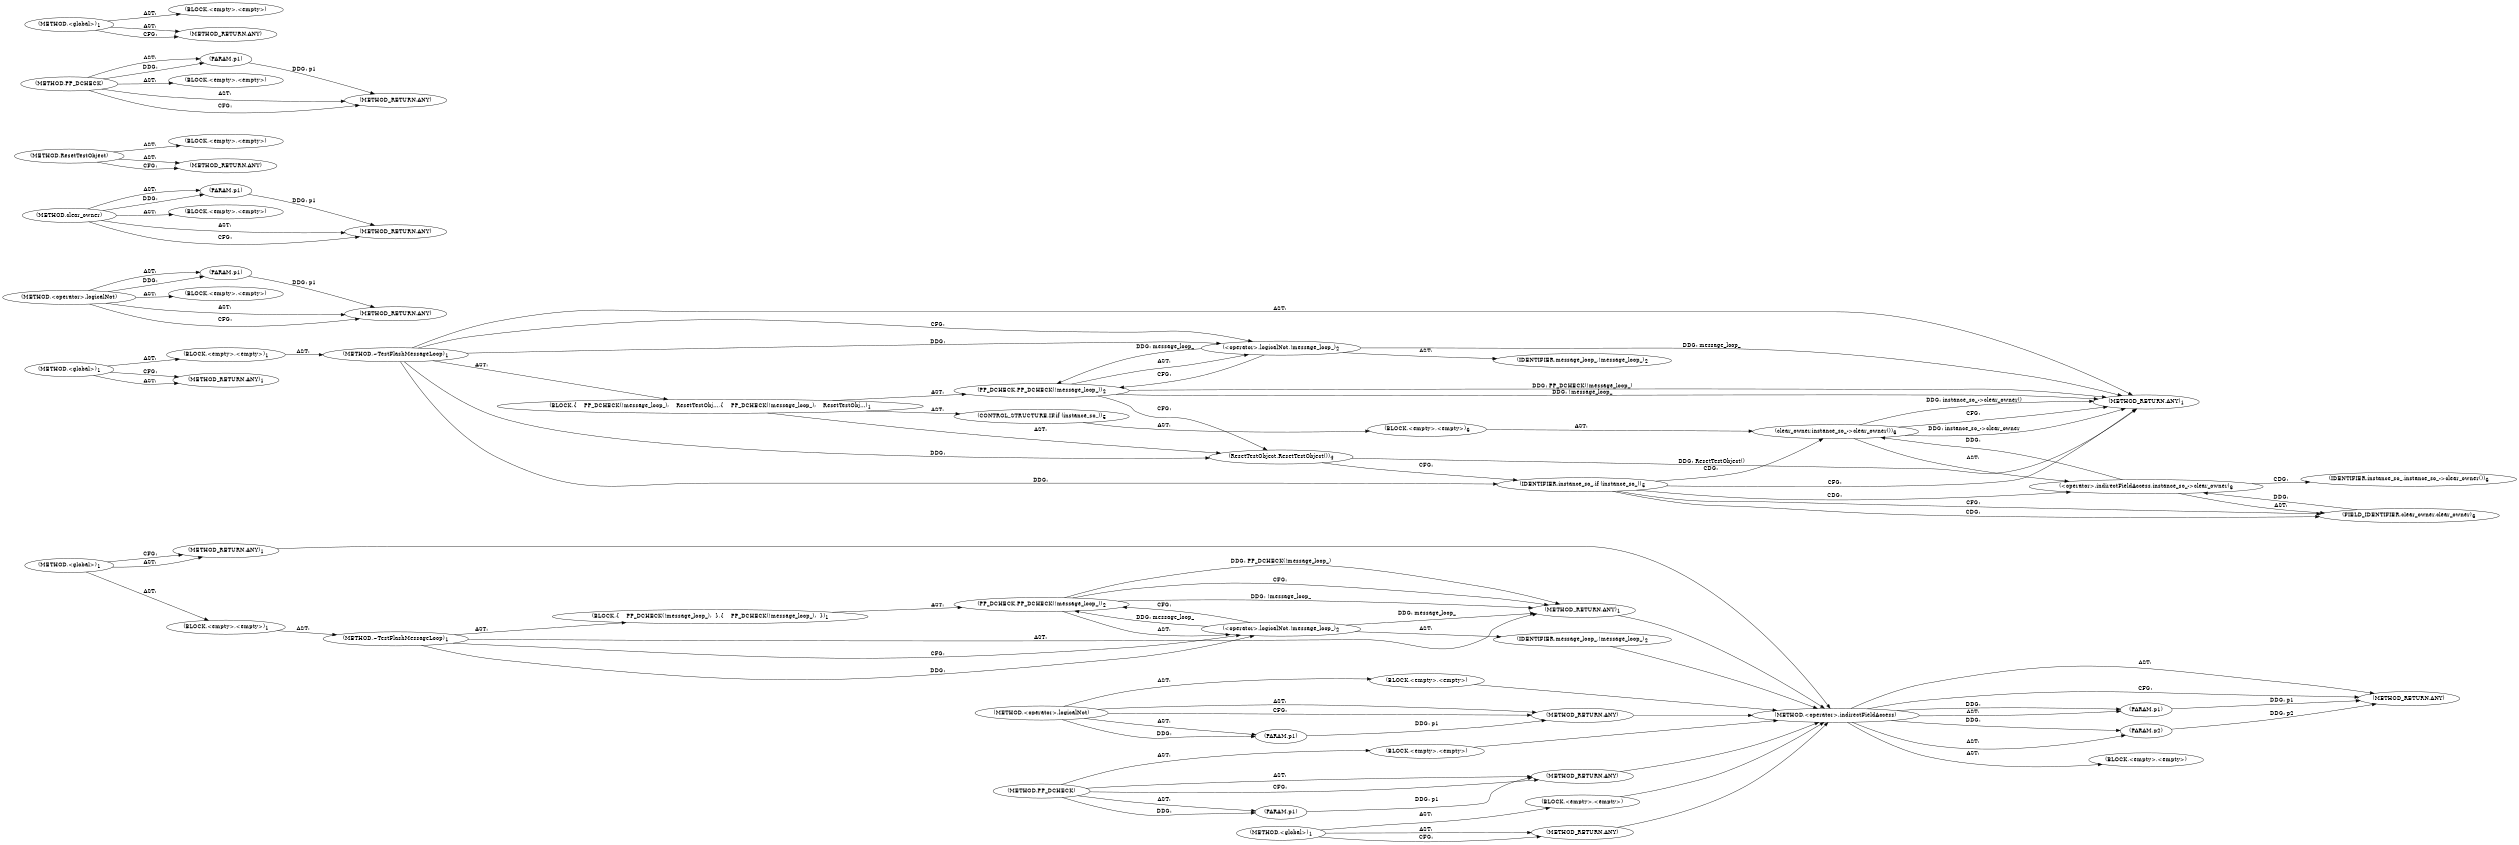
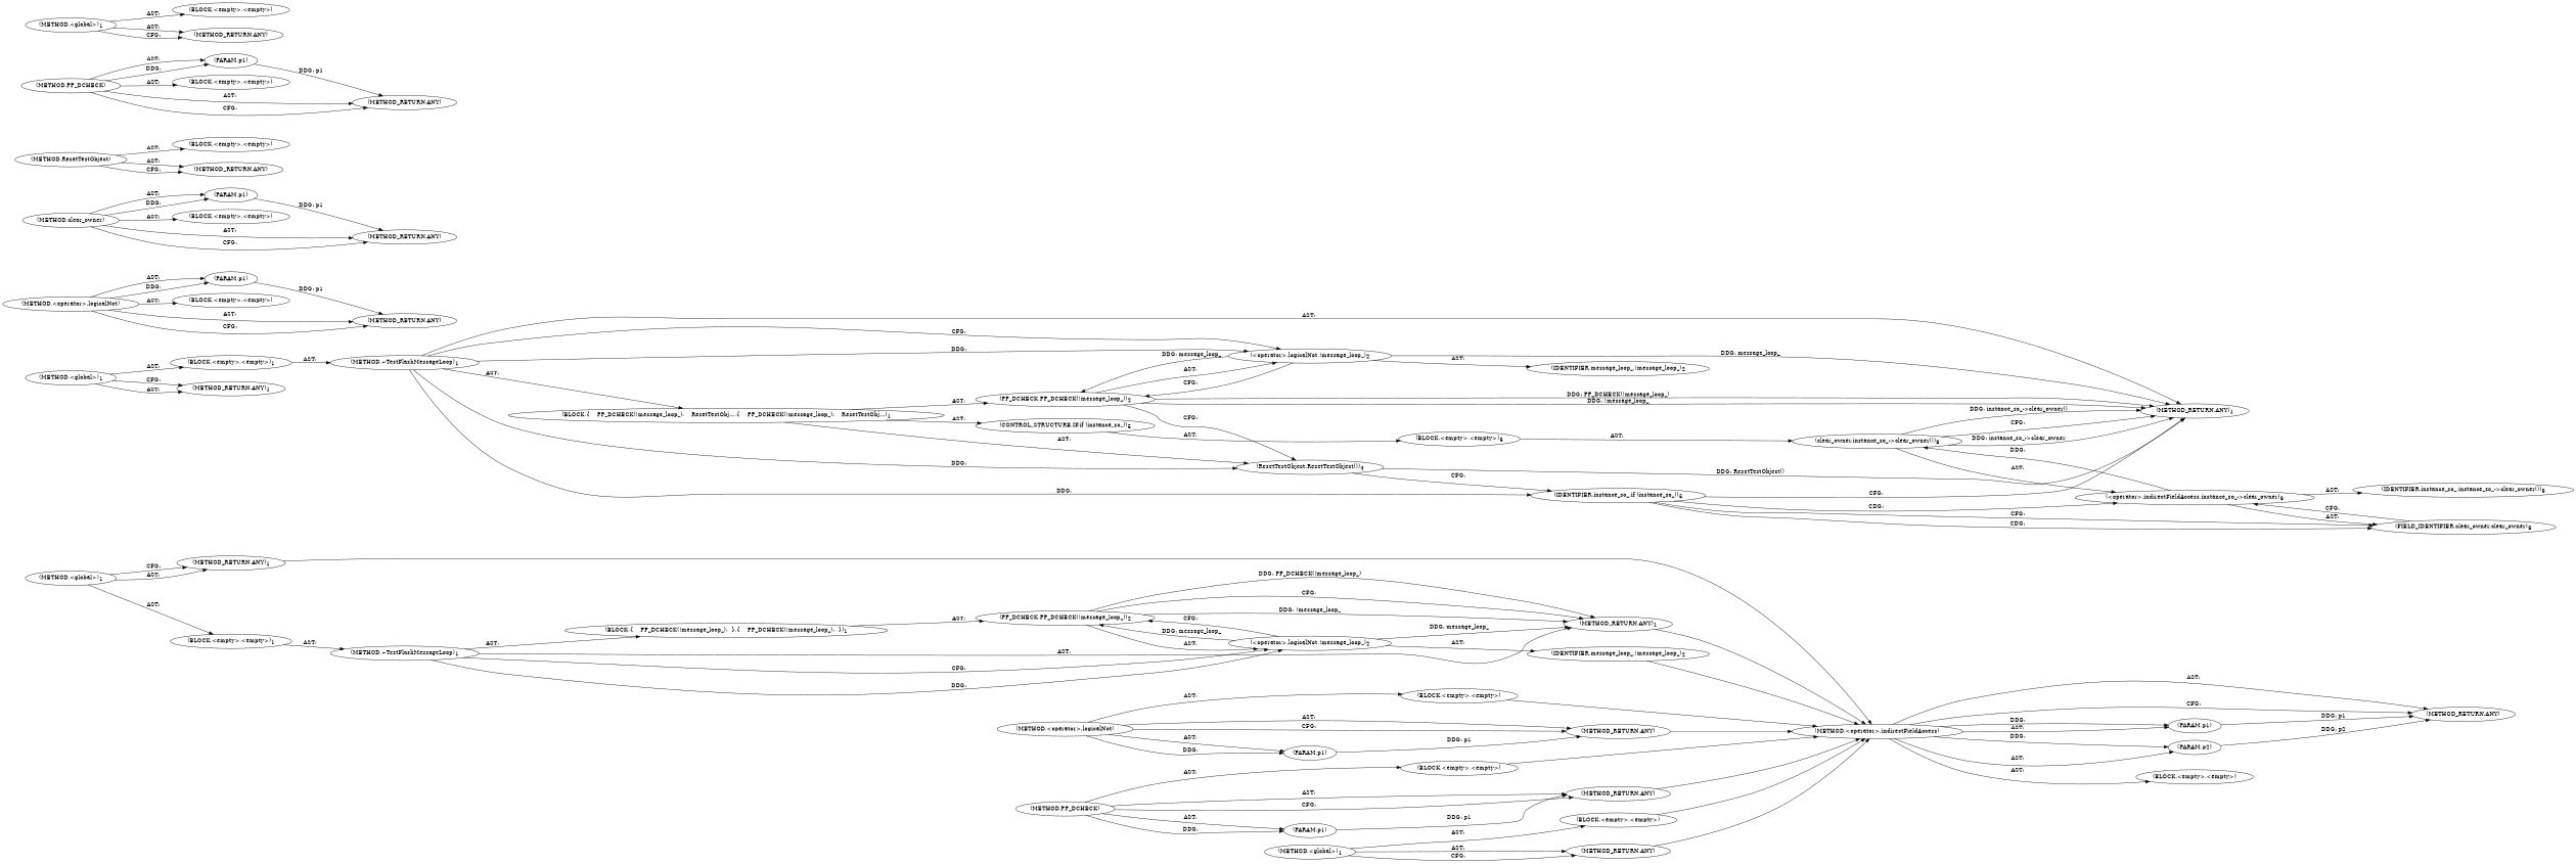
  digraph {
    rankdir=LR
    n1 [label=<(METHOD,&lt;global&gt;)<SUB>1</SUB>>]
    n2 [label=<(BLOCK,&lt;empty&gt;,&lt;empty&gt;)<SUB>1</SUB>>]
    n3 [label=<(METHOD_RETURN,ANY)<SUB>1</SUB>>]
    n4 [label=<(METHOD,~TestFlashMessageLoop)<SUB>1</SUB>>]
    n5 [label=<(METHOD,&lt;operator&gt;.indirectFieldAccess)>]
    n6 [label=<(BLOCK,{    PP_DCHECK(!message_loop_);  },{    PP_DCHECK(!message_loop_);  })<SUB>1</SUB>>]
    n7 [label=<(&lt;operator&gt;.logicalNot,!message_loop_)<SUB>2</SUB>>]
    n8 [label=<(METHOD_RETURN,ANY)<SUB>1</SUB>>]
    n9 [label=<(PP_DCHECK,PP_DCHECK(!message_loop_))<SUB>2</SUB>>]
    n10 [label=<(IDENTIFIER,message_loop_,!message_loop_)<SUB>2</SUB>>]
    n11 [label=<(PARAM,p1)>]
    n12 [label=<(PARAM,p2)>]
    n13 [label=<(BLOCK,&lt;empty&gt;,&lt;empty&gt;)>]
    n14 [label=<(METHOD_RETURN,ANY)>]
    n15 [label=<(METHOD,&lt;operator&gt;.logicalNot)>]
    n16 [label=<(PARAM,p1)>]
    n17 [label=<(BLOCK,&lt;empty&gt;,&lt;empty&gt;)>]
    n18 [label=<(METHOD_RETURN,ANY)>]
    n19 [label=<(METHOD,PP_DCHECK)>]
    n20 [label=<(PARAM,p1)>]
    n21 [label=<(BLOCK,&lt;empty&gt;,&lt;empty&gt;)>]
    n22 [label=<(METHOD_RETURN,ANY)>]
    n23 [label=<(METHOD,&lt;global&gt;)<SUB>1</SUB>>]
    n24 [label=<(BLOCK,&lt;empty&gt;,&lt;empty&gt;)>]
    n25 [label=<(METHOD_RETURN,ANY)>]
    n26 [label=<(METHOD,&lt;global&gt;)<SUB>1</SUB>>]
    n27 [label=<(BLOCK,&lt;empty&gt;,&lt;empty&gt;)<SUB>1</SUB>>]
    n28 [label=<(METHOD_RETURN,ANY)<SUB>1</SUB>>]
    n29 [label=<(METHOD,~TestFlashMessageLoop)<SUB>1</SUB>>]
    n30 [label=<(BLOCK,{    PP_DCHECK(!message_loop_);    ResetTestObj...,{    PP_DCHECK(!message_loop_);    ResetTestObj...)<SUB>1</SUB>>]
    n31 [label=<(&lt;operator&gt;.logicalNot,!message_loop_)<SUB>2</SUB>>]
    n32 [label=<(ResetTestObject,ResetTestObject())<SUB>4</SUB>>]
    n33 [label=<(IDENTIFIER,instance_so_,if (instance_so_))<SUB>5</SUB>>]
    n34 [label=<(METHOD_RETURN,ANY)<SUB>1</SUB>>]
    n35 [label=<(PP_DCHECK,PP_DCHECK(!message_loop_))<SUB>2</SUB>>]
    n36 [label=<(CONTROL_STRUCTURE,IF,if (instance_so_))<SUB>5</SUB>>]
    n37 [label=<(IDENTIFIER,message_loop_,!message_loop_)<SUB>2</SUB>>]
    n38 [label=<(clear_owner,instance_so_-&gt;clear_owner())<SUB>6</SUB>>]
    n39 [label=<(&lt;operator&gt;.indirectFieldAccess,instance_so_-&gt;clear_owner)<SUB>6</SUB>>]
    n40 [label=<(FIELD_IDENTIFIER,clear_owner,clear_owner)<SUB>6</SUB>>]
    n41 [label=<(BLOCK,&lt;empty&gt;,&lt;empty&gt;)<SUB>6</SUB>>]
    n42 [label=<(IDENTIFIER,instance_so_,instance_so_-&gt;clear_owner())<SUB>6</SUB>>]
    n43 [label=<(METHOD,&lt;operator&gt;.logicalNot)>]
    n44 [label=<(PARAM,p1)>]
    n45 [label=<(BLOCK,&lt;empty&gt;,&lt;empty&gt;)>]
    n46 [label=<(METHOD_RETURN,ANY)>]
    n47 [label=<(METHOD,clear_owner)>]
    n48 [label=<(PARAM,p1)>]
    n49 [label=<(BLOCK,&lt;empty&gt;,&lt;empty&gt;)>]
    n50 [label=<(METHOD_RETURN,ANY)>]
    n51 [label=<(METHOD,ResetTestObject)>]
    n52 [label=<(BLOCK,&lt;empty&gt;,&lt;empty&gt;)>]
    n53 [label=<(METHOD_RETURN,ANY)>]
    n54 [label=<(METHOD,PP_DCHECK)>]
    n55 [label=<(PARAM,p1)>]
    n56 [label=<(BLOCK,&lt;empty&gt;,&lt;empty&gt;)>]
    n57 [label=<(METHOD_RETURN,ANY)>]
    n58 [label=<(METHOD,&lt;global&gt;)<SUB>1</SUB>>]
    n59 [label=<(BLOCK,&lt;empty&gt;,&lt;empty&gt;)>]
    n60 [label=<(METHOD_RETURN,ANY)>]
    n1 -> n2 [label="AST: "]
    n1 -> n3 [label="AST: "]
    n1 -> n3 [label="CFG: "]
    n2 -> n4 [label="AST: "]
    n3 -> n5
    n4 -> n6 [label="AST: "]
    n4 -> n7 [label="CFG: "]
    n4 -> n7 [label="DDG: "]
    n4 -> n8 [label="AST: "]
    n5 -> n11 [label="AST: "]
    n5 -> n11 [label="DDG: "]
    n5 -> n12 [label="AST: "]
    n5 -> n12 [label="DDG: "]
    n5 -> n13 [label="AST: "]
    n5 -> n14 [label="AST: "]
    n5 -> n14 [label="CFG: "]
    n6 -> n9 [label="AST: "]
    n7 -> n8 [label="DDG: message_loop_"]
    n7 -> n9 [label="CFG: "]
    n7 -> n9 [label="DDG: message_loop_"]
    n7 -> n10 [label="AST: "]
    n8 -> n5
    n9 -> n7 [label="AST: "]
    n9 -> n8 [label="CFG: "]
    n9 -> n8 [label="DDG: !message_loop_"]
    n9 -> n8 [label="DDG: PP_DCHECK(!message_loop_)"]
    n10 -> n5
    n11 -> n14 [label="DDG: p1"]
    n12 -> n14 [label="DDG: p2"]
    n15 -> n16 [label="AST: "]
    n15 -> n16 [label="DDG: "]
    n15 -> n17 [label="AST: "]
    n15 -> n18 [label="AST: "]
    n15 -> n18 [label="CFG: "]
    n16 -> n18 [label="DDG: p1"]
    n17 -> n5
    n18 -> n5
    n19 -> n20 [label="AST: "]
    n19 -> n20 [label="DDG: "]
    n19 -> n21 [label="AST: "]
    n19 -> n22 [label="AST: "]
    n19 -> n22 [label="CFG: "]
    n20 -> n22 [label="DDG: p1"]
    n21 -> n5
    n22 -> n5
    n23 -> n24 [label="AST: "]
    n23 -> n25 [label="AST: "]
    n23 -> n25 [label="CFG: "]
    n24 -> n5
    n25 -> n5
    n26 -> n27 [label="AST: "]
    n26 -> n28 [label="AST: "]
    n26 -> n28 [label="CFG: "]
    n27 -> n29 [label="AST: "]
    n29 -> n30 [label="AST: "]
    n29 -> n31 [label="CFG: "]
    n29 -> n31 [label="DDG: "]
    n29 -> n32 [label="DDG: "]
    n29 -> n33 [label="DDG: "]
    n29 -> n34 [label="AST: "]
    n30 -> n32 [label="AST: "]
    n30 -> n35 [label="AST: "]
    n30 -> n36 [label="AST: "]
    n31 -> n34 [label="DDG: message_loop_"]
    n31 -> n35 [label="CFG: "]
    n31 -> n35 [label="DDG: message_loop_"]
    n31 -> n37 [label="AST: "]
    n32 -> n33 [label="CFG: "]
    n32 -> n34 [label="DDG: ResetTestObject()"]
    n33 -> n34 [label="CFG: "]
-   n33 -> n38 [label="CDG: "]
    n33 -> n39 [label="CDG: "]
    n33 -> n40 [label="CFG: "]
    n33 -> n40 [label="CDG: "]
    n35 -> n31 [label="AST: "]
    n35 -> n32 [label="CFG: "]
    n35 -> n34 [label="DDG: !message_loop_"]
    n35 -> n34 [label="DDG: PP_DCHECK(!message_loop_)"]
    n36 -> n41 [label="AST: "]
    n38 -> n34 [label="CFG: "]
    n38 -> n34 [label="DDG: instance_so_-&gt;clear_owner"]
    n38 -> n34 [label="DDG: instance_so_-&gt;clear_owner()"]
    n38 -> n39 [label="AST: "]
    n39 -> n38 [label="DDG: "]
    n39 -> n40 [label="AST: "]
-   n39 -> n42 [label="CDG: "]
-   n40 -> n39 [label="DDG: "]
+   n39 -> n42 [label="AST: "]
+   n40 -> n39 [label="CFG: "]
    n41 -> n38 [label="AST: "]
    n43 -> n44 [label="AST: "]
    n43 -> n44 [label="DDG: "]
    n43 -> n45 [label="AST: "]
    n43 -> n46 [label="AST: "]
    n43 -> n46 [label="CFG: "]
    n44 -> n46 [label="DDG: p1"]
    n47 -> n48 [label="AST: "]
    n47 -> n48 [label="DDG: "]
    n47 -> n49 [label="AST: "]
    n47 -> n50 [label="AST: "]
    n47 -> n50 [label="CFG: "]
    n48 -> n50 [label="DDG: p1"]
    n51 -> n52 [label="AST: "]
    n51 -> n53 [label="AST: "]
    n51 -> n53 [label="CFG: "]
    n54 -> n55 [label="AST: "]
    n54 -> n55 [label="DDG: "]
    n54 -> n56 [label="AST: "]
    n54 -> n57 [label="AST: "]
    n54 -> n57 [label="CFG: "]
    n55 -> n57 [label="DDG: p1"]
    n58 -> n59 [label="AST: "]
    n58 -> n60 [label="AST: "]
    n58 -> n60 [label="CFG: "]
  }
